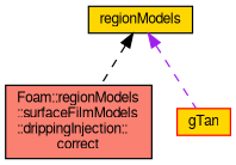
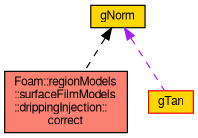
  digraph {
    rankdir=TB
    node [color=black fillcolor=gold fontname=FreeSans fontsize=10 shape=record style=filled]
    edge [dir=back fontname=FreeSans fontsize=10 labelfontname=FreeSans labelfontsize=10 style=dashed]
-   n1 [fontcolor=black height=0.2 label=regionModels width=0.4]
+   n1 [fontcolor=black height=0.2 label=gNorm width=0.4]
    n2 [height=0.2 label="Foam::regionModels\l::surfaceFilmModels\l::drippingInjection::\lcorrect" width=0.4 fillcolor=salmon]
    n3 [color=red height=0.2 label=gTan width=0.4]
    n1 -> n2 [color=black]
    n1 -> n3 [color=purple]
  }
